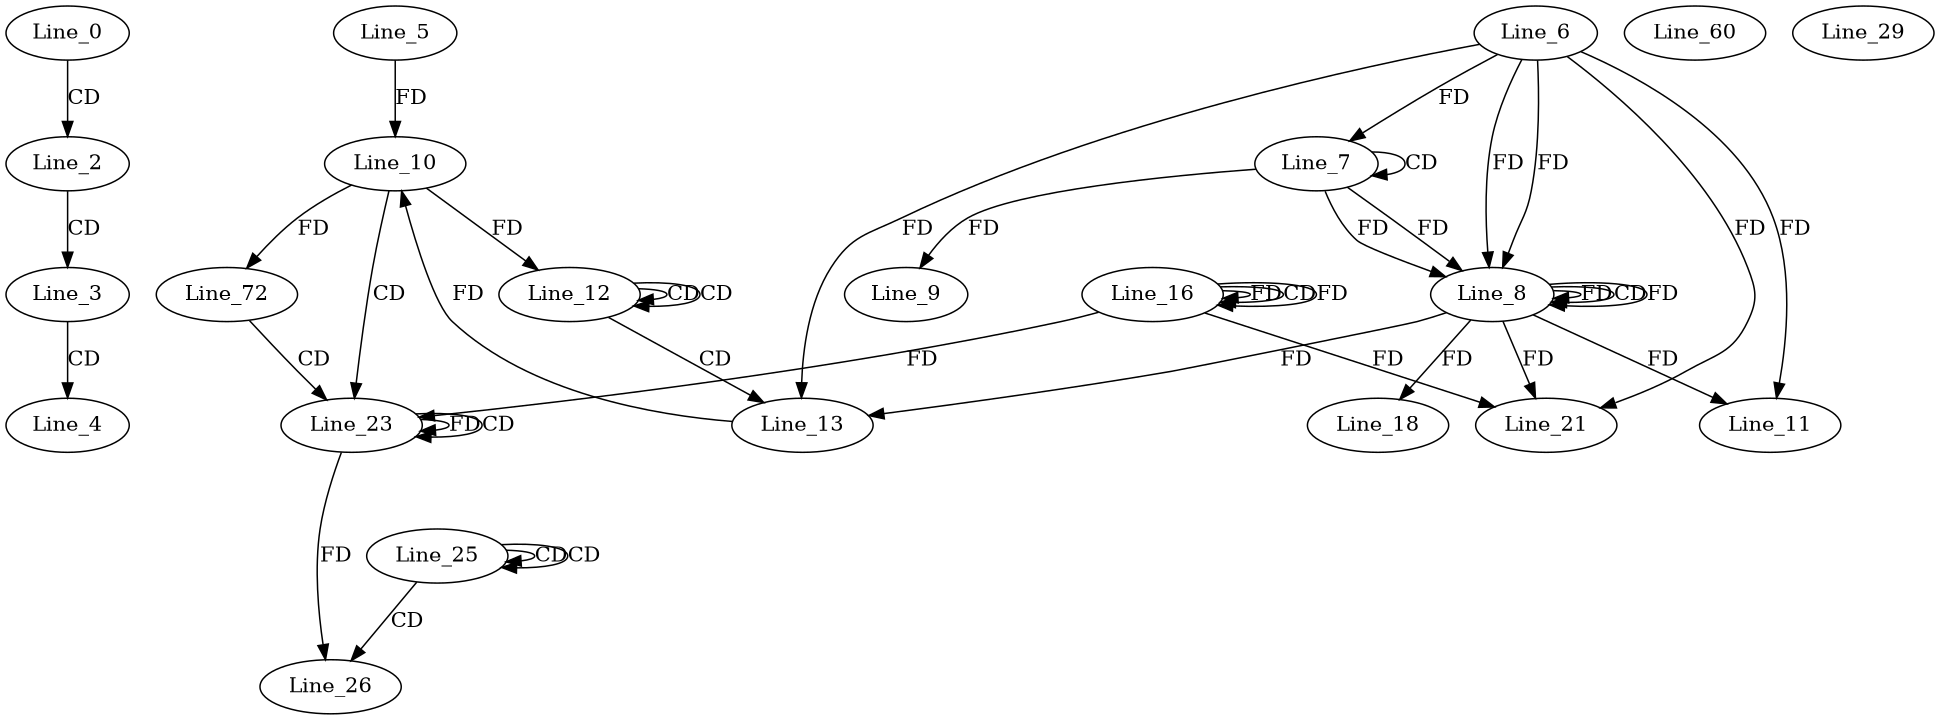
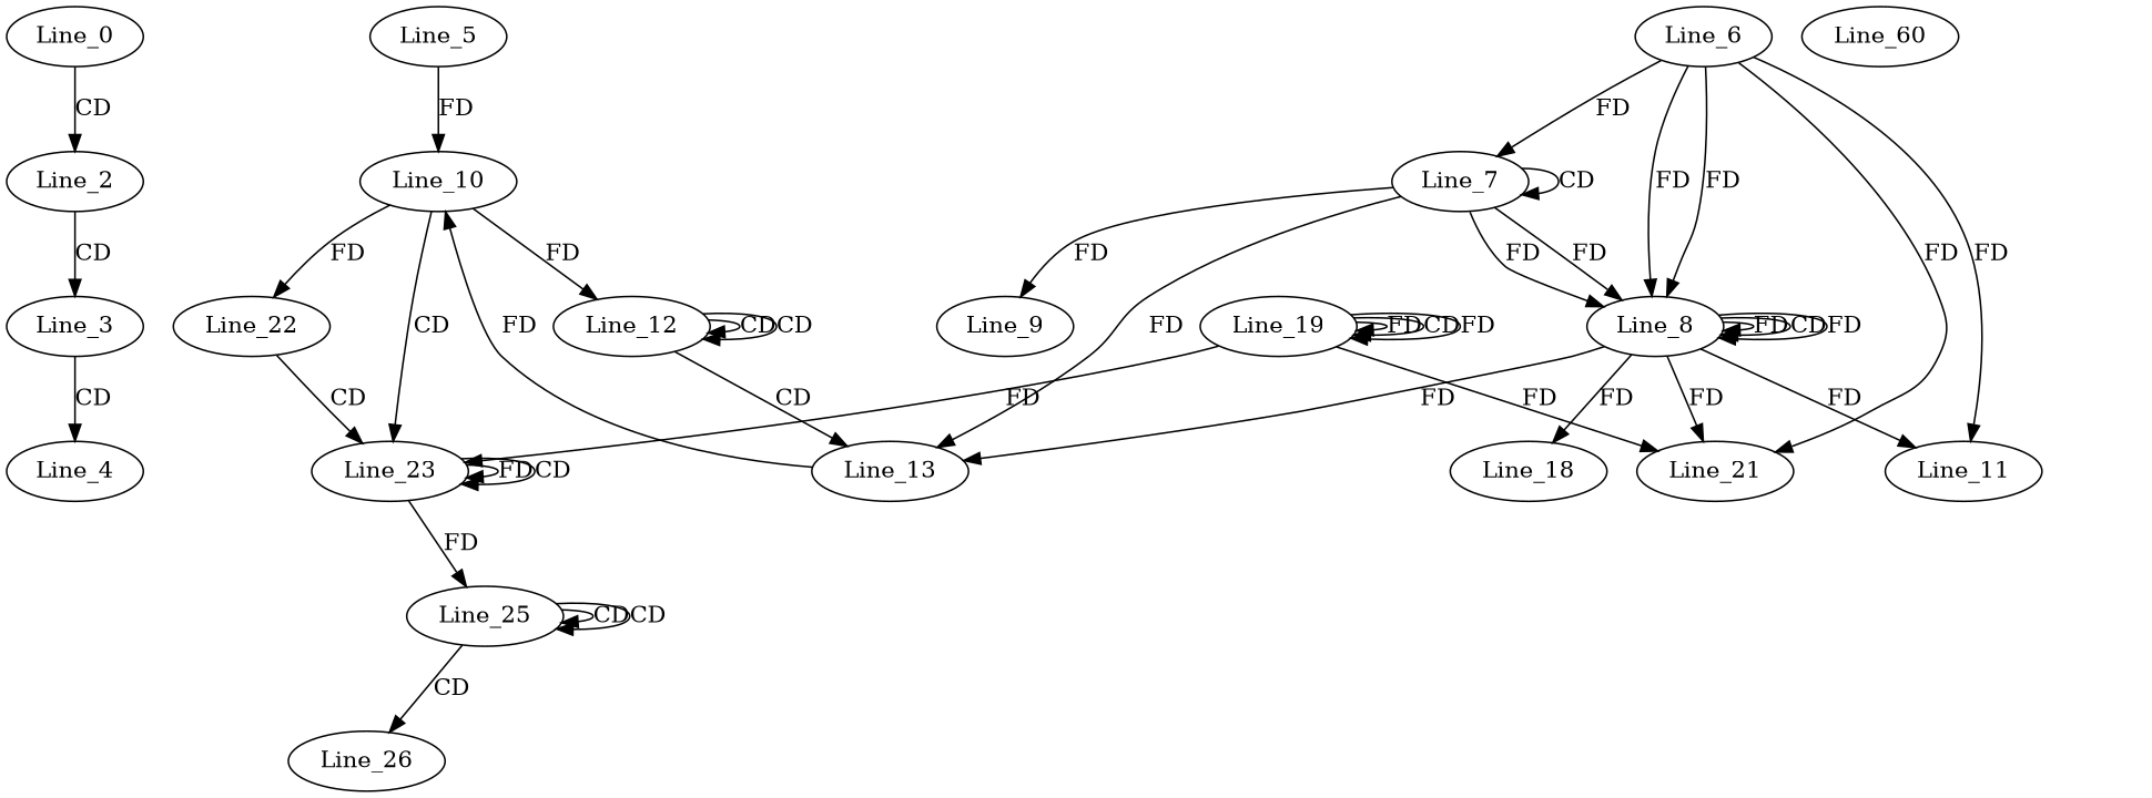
  digraph {
    Line_0
    Line_2
    Line_3
    Line_4
    Line_5
    Line_10
    Line_12
-   Line_22 [label=Line_72]
+   Line_22
    Line_23
    Line_6
    Line_7
    Line_8
    Line_11
    Line_13
    Line_21
    Line_9
    Line_18
    Line_25
-   Line_19 [label=Line_16]
+   Line_19
    n20 [label=Line_60]
    Line_26
-   Line_29
    Line_0 -> Line_2 [label=CD]
    Line_2 -> Line_3 [label=CD]
    Line_3 -> Line_4 [label=CD]
    Line_5 -> Line_10 [label=FD]
    Line_10 -> Line_12 [label=FD]
    Line_10 -> Line_22 [label=FD]
    Line_10 -> Line_23 [label=CD]
    Line_12 -> Line_12 [label=CD]
    Line_12 -> Line_12 [label=CD]
    Line_12 -> Line_13 [label=CD]
    Line_22 -> Line_23 [label=CD]
    Line_23 -> Line_23 [label=FD]
    Line_23 -> Line_23 [label=CD]
-   Line_23 -> Line_26 [label=FD]
+   Line_23 -> Line_25 [label=FD]
    Line_6 -> Line_7 [label=FD]
    Line_6 -> Line_8 [label=FD]
    Line_6 -> Line_8 [label=FD]
    Line_6 -> Line_11 [label=FD]
-   Line_6 -> Line_13 [label=FD]
+   Line_7 -> Line_13 [label=FD]
    Line_6 -> Line_21 [label=FD]
    Line_7 -> Line_7 [label=CD]
    Line_7 -> Line_8 [label=FD]
    Line_7 -> Line_8 [label=FD]
    Line_7 -> Line_9 [label=FD]
    Line_8 -> Line_8 [label=FD]
    Line_8 -> Line_8 [label=CD]
    Line_8 -> Line_8 [label=FD]
    Line_8 -> Line_11 [label=FD]
    Line_8 -> Line_13 [label=FD]
    Line_8 -> Line_21 [label=FD]
    Line_8 -> Line_18 [label=FD]
    Line_13 -> Line_10 [label=FD]
    Line_25 -> Line_25 [label=CD]
    Line_25 -> Line_25 [label=CD]
    Line_25 -> Line_26 [label=CD]
    Line_19 -> Line_23 [label=FD]
    Line_19 -> Line_21 [label=FD]
    Line_19 -> Line_19 [label=FD]
    Line_19 -> Line_19 [label=CD]
    Line_19 -> Line_19 [label=FD]
  }
